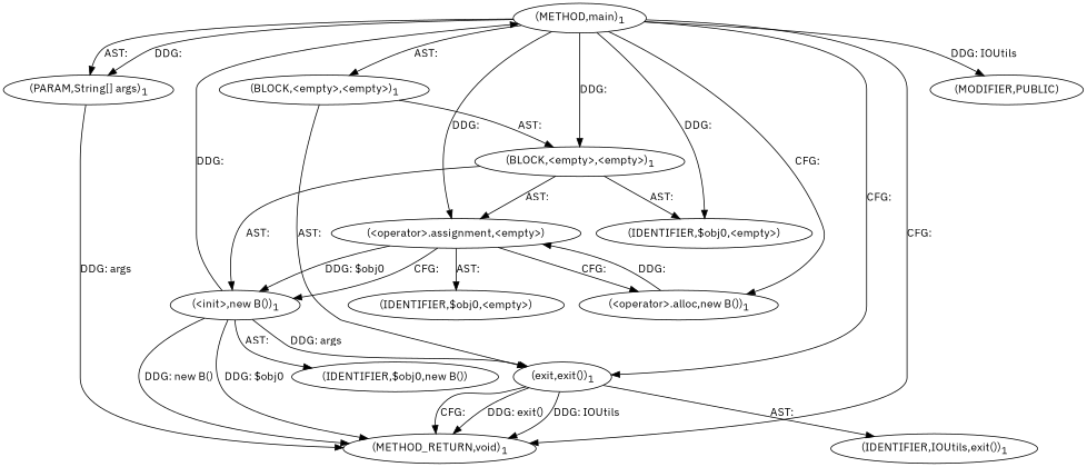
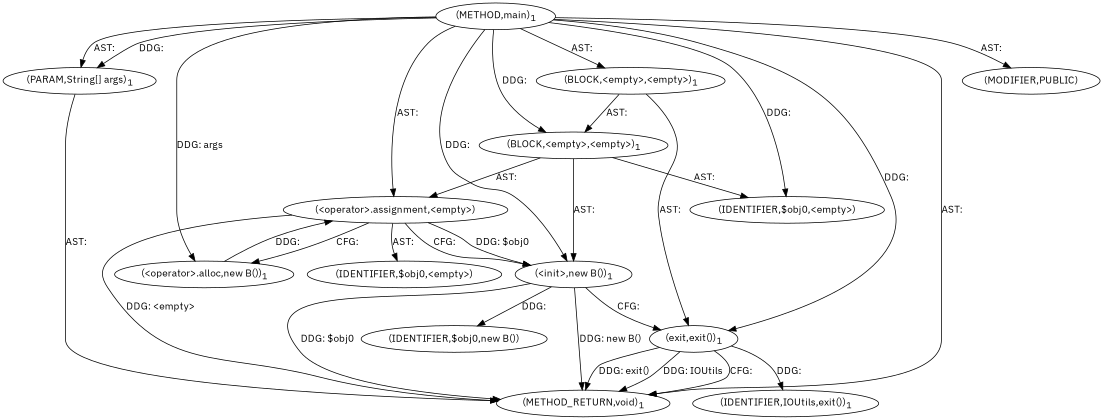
  digraph {
    fontname="IBM Plex Sans"
    node [fontname="IBM Plex Sans"]
    edge [fontname="IBM Plex Sans"]
    n1 [label=<(METHOD,main)<SUB>1</SUB>>]
    n2 [label=<(PARAM,String[] args)<SUB>1</SUB>>]
    n3 [label=<(BLOCK,&lt;empty&gt;,&lt;empty&gt;)<SUB>1</SUB>>]
    n4 [label=<(BLOCK,&lt;empty&gt;,&lt;empty&gt;)<SUB>1</SUB>>]
    n5 [label=<(&lt;operator&gt;.assignment,&lt;empty&gt;)>]
    n6 [label=<(&lt;operator&gt;.alloc,new B())<SUB>1</SUB>>]
    n7 [label=<(&lt;init&gt;,new B())<SUB>1</SUB>>]
    n8 [label=<(IDENTIFIER,$obj0,&lt;empty&gt;)>]
    n9 [label=<(exit,exit())<SUB>1</SUB>>]
    n10 [label=<(MODIFIER,PUBLIC)>]
    n11 [label=<(METHOD_RETURN,void)<SUB>1</SUB>>]
    n12 [label=<(IDENTIFIER,$obj0,&lt;empty&gt;)>]
    n13 [label=<(IDENTIFIER,$obj0,new B())>]
    n14 [label=<(IDENTIFIER,IOUtils,exit())<SUB>1</SUB>>]
    n1 -> n2 [label="AST: "]
    n1 -> n2 [label="DDG: "]
    n1 -> n3 [label="AST: "]
    n1 -> n4 [label="DDG: "]
-   n1 -> n5 [label="DDG: "]
-   n1 -> n6 [label="CFG: "]
-   n7 -> n1 [label="DDG: "]
+   n1 -> n5 [label="AST: "]
+   n1 -> n6 [label="DDG: args"]
+   n1 -> n7 [label="DDG: "]
    n1 -> n8 [label="DDG: "]
-   n1 -> n9 [label="CFG: "]
-   n1 -> n10 [label="DDG: IOUtils"]
-   n1 -> n11 [label="CFG: "]
-   n2 -> n11 [label="DDG: args"]
+   n1 -> n9 [label="DDG: "]
+   n1 -> n10 [label="AST: "]
+   n1 -> n11 [label="AST: "]
+   n2 -> n11 [label="AST: "]
    n3 -> n4 [label="AST: "]
    n3 -> n9 [label="AST: "]
    n4 -> n5 [label="AST: "]
    n4 -> n7 [label="AST: "]
    n4 -> n8 [label="AST: "]
    n5 -> n6 [label="CFG: "]
    n5 -> n7 [label="CFG: "]
    n5 -> n7 [label="DDG: $obj0"]
+   n5 -> n11 [label="DDG: &lt;empty&gt;"]
    n5 -> n12 [label="AST: "]
    n6 -> n5 [label="DDG: "]
-   n7 -> n9 [label="DDG: args"]
+   n7 -> n9 [label="CFG: "]
    n7 -> n11 [label="DDG: $obj0"]
    n7 -> n11 [label="DDG: new B()"]
-   n7 -> n13 [label="AST: "]
+   n7 -> n13 [label="DDG: "]
    n9 -> n11 [label="CFG: "]
    n9 -> n11 [label="DDG: exit()"]
    n9 -> n11 [label="DDG: IOUtils"]
-   n9 -> n14 [label="AST: "]
+   n9 -> n14 [label="DDG: "]
  }
